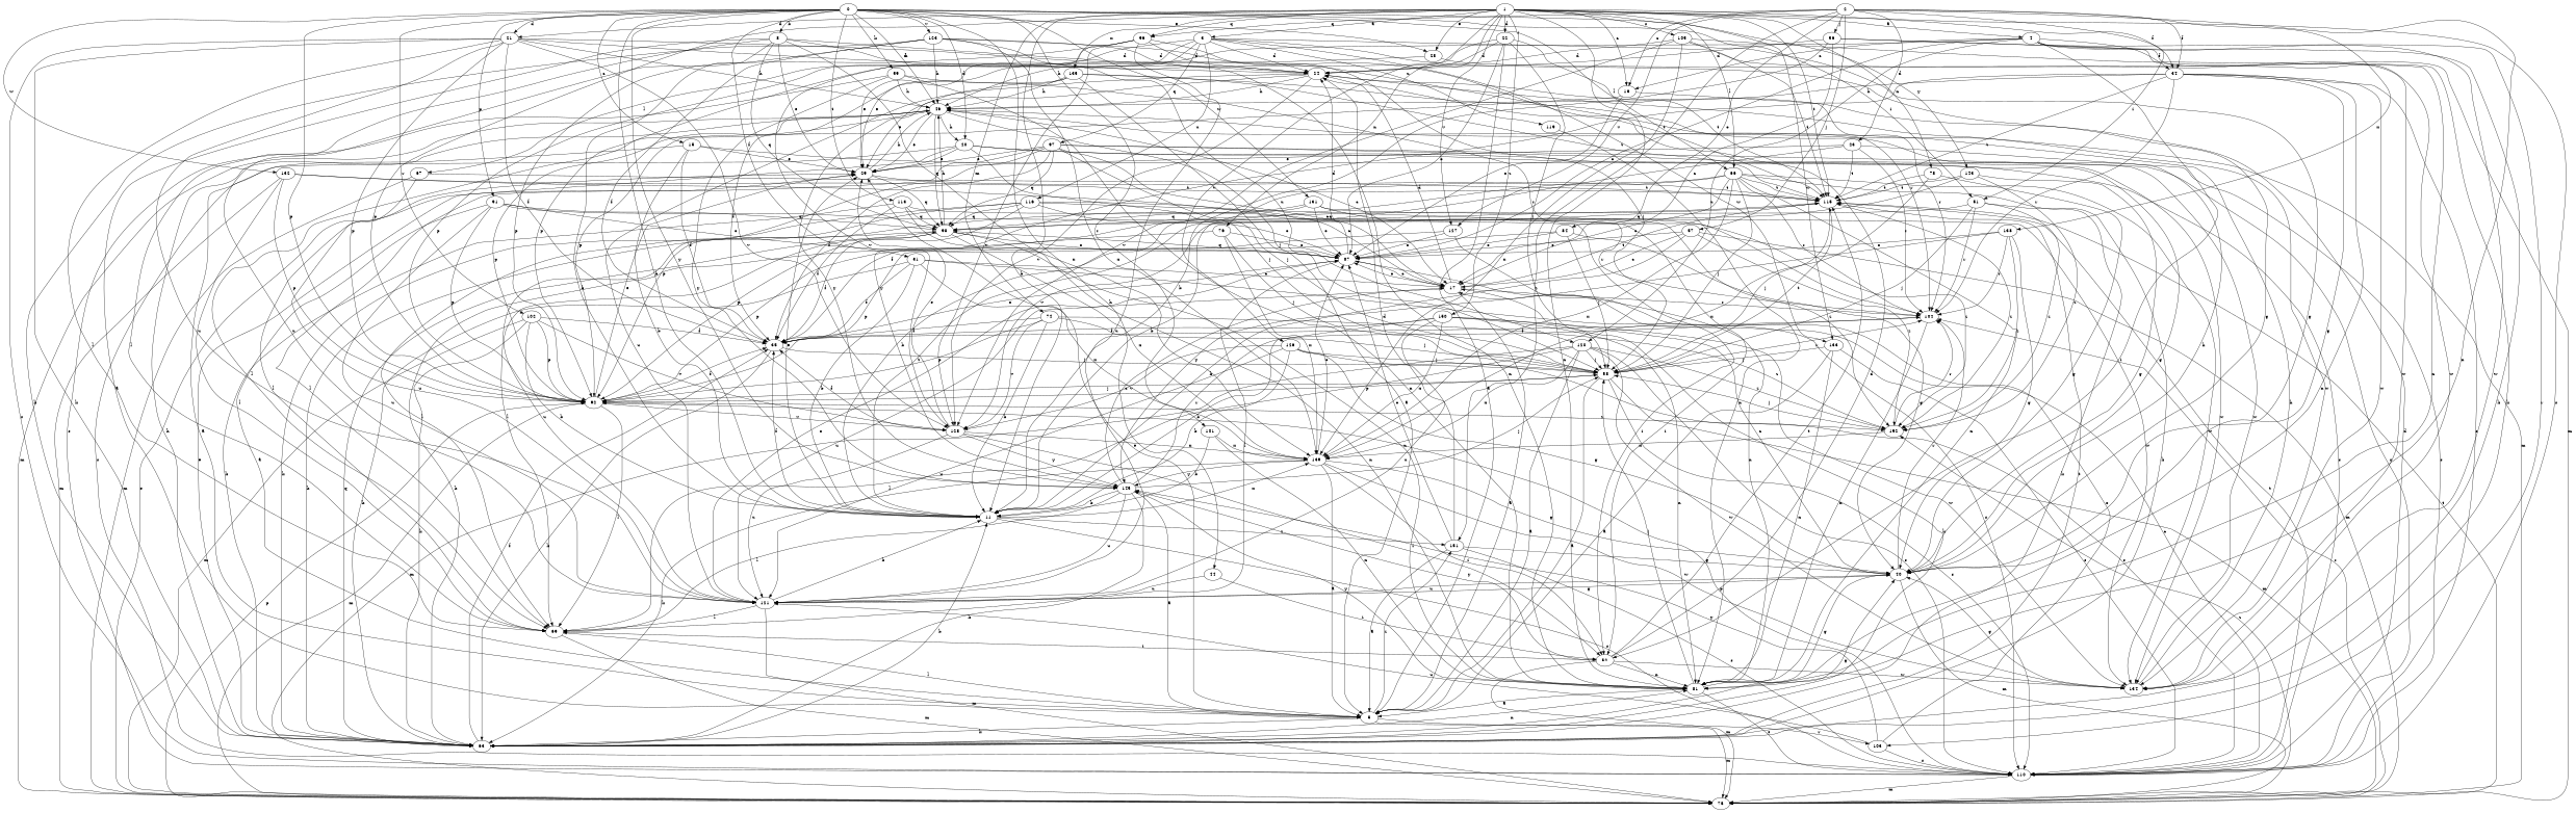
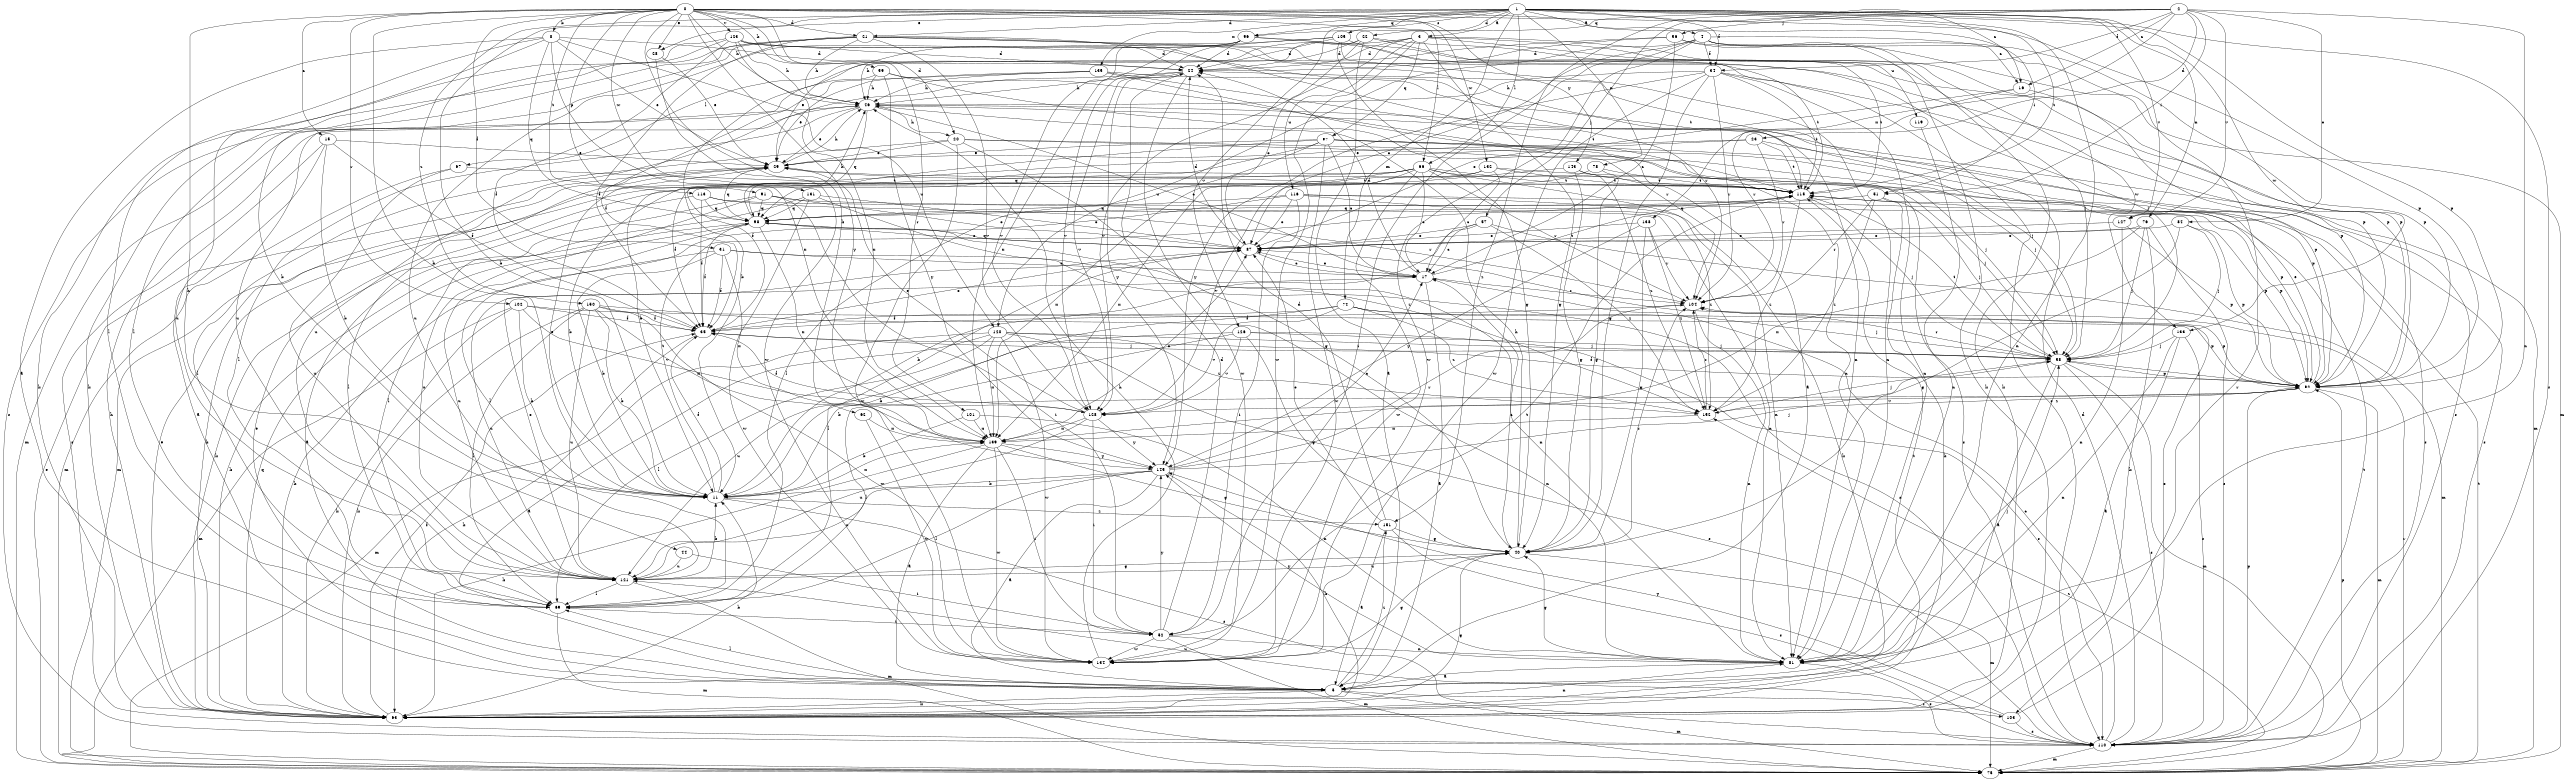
  strict digraph {
    0
    8
    11
    15
    20
    21
    28
    31
    44
    46
    51
    59
+   62
    66
    91
    92
    101
    102
    113
    123
    131
    132
    143
    145
    24
    120
    5
    29
    69
    98
    121
    139
    110
    115
    151
    35
    40
    134
    58
    128
    63
    104
    17
    52
    75
    152
    81
    87
    1
    3
    4
    16
    22
    34
    74
    76
    78
    96
    105
    126
    127
    133
    135
    150
    67
    97
    116
    119
    103
    2
    23
    56
    57
    84
    138
    0 -> 8 [label=b]
    0 -> 11 [label=b]
    0 -> 15 [label=c]
    0 -> 20 [label=d]
    0 -> 21 [label=d]
    0 -> 28 [label=e]
    0 -> 31 [label=f]
    0 -> 44 [label=h]
    0 -> 46 [label=h]
    0 -> 51 [label=i]
    0 -> 59 [label=k]
+   0 -> 62 [label=k]
    0 -> 66 [label=l]
    0 -> 91 [label=p]
    0 -> 92 [label=p]
    0 -> 101 [label=r]
    0 -> 102 [label=r]
    0 -> 113 [label=t]
    0 -> 123 [label=v]
    0 -> 131 [label=w]
    0 -> 132 [label=w]
    0 -> 143 [label=y]
    0 -> 145 [label=y]
    8 -> 24 [label=d]
    8 -> 120 [label=u]
    8 -> 5 [label=a]
    8 -> 29 [label=e]
    8 -> 69 [label=l]
    8 -> 98 [label=q]
    8 -> 121 [label=u]
    8 -> 139 [label=x]
    11 -> 29 [label=e]
    11 -> 139 [label=x]
    11 -> 110 [label=s]
    11 -> 115 [label=t]
    11 -> 151 [label=z]
    11 -> 35 [label=f]
    15 -> 11 [label=b]
    15 -> 5 [label=a]
    15 -> 29 [label=e]
    15 -> 110 [label=s]
    15 -> 35 [label=f]
    20 -> 29 [label=e]
    20 -> 69 [label=l]
    20 -> 110 [label=s]
    20 -> 40 [label=g]
    20 -> 134 [label=w]
    20 -> 58 [label=j]
    21 -> 46 [label=h]
    21 -> 92 [label=p]
    21 -> 24 [label=d]
    21 -> 69 [label=l]
    21 -> 121 [label=u]
    21 -> 110 [label=s]
    21 -> 35 [label=f]
    21 -> 128 [label=v]
    21 -> 63 [label=k]
    21 -> 104 [label=r]
    28 -> 29 [label=e]
    28 -> 134 [label=w]
    31 -> 11 [label=b]
    31 -> 139 [label=x]
    31 -> 110 [label=s]
    31 -> 35 [label=f]
    31 -> 63 [label=k]
    31 -> 17 [label=c]
    44 -> 121 [label=u]
    44 -> 52 [label=i]
    46 -> 20 [label=h]
    46 -> 92 [label=p]
    46 -> 29 [label=e]
    46 -> 69 [label=l]
    46 -> 98 [label=q]
    46 -> 58 [label=j]
    46 -> 17 [label=c]
    46 -> 75 [label=m]
    51 -> 98 [label=q]
    51 -> 58 [label=j]
    51 -> 63 [label=k]
    51 -> 104 [label=r]
    51 -> 152 [label=z]
    59 -> 46 [label=h]
    59 -> 145 [label=y]
    59 -> 110 [label=s]
    59 -> 104 [label=r]
    59 -> 81 [label=n]
+   62 -> 139 [label=x]
+   62 -> 134 [label=w]
    66 -> 11 [label=b]
    66 -> 139 [label=x]
    66 -> 115 [label=t]
    66 -> 35 [label=f]
    66 -> 134 [label=w]
    66 -> 58 [label=j]
    66 -> 63 [label=k]
    66 -> 104 [label=r]
    66 -> 17 [label=c]
    66 -> 81 [label=n]
    91 -> 92 [label=p]
    91 -> 5 [label=a]
    91 -> 98 [label=q]
    91 -> 121 [label=u]
    91 -> 52 [label=i]
    91 -> 87 [label=o]
    92 -> 29 [label=e]
    92 -> 69 [label=l]
    92 -> 35 [label=f]
    92 -> 58 [label=j]
    92 -> 128 [label=v]
    92 -> 75 [label=m]
    92 -> 152 [label=z]
    101 -> 11 [label=b]
    101 -> 139 [label=x]
    101 -> 81 [label=n]
    102 -> 11 [label=b]
    102 -> 92 [label=p]
    102 -> 35 [label=f]
    102 -> 128 [label=v]
    102 -> 63 [label=k]
    102 -> 75 [label=m]
    113 -> 98 [label=q]
    113 -> 35 [label=f]
    113 -> 63 [label=k]
    113 -> 104 [label=r]
    113 -> 81 [label=n]
    123 -> 11 [label=b]
    123 -> 46 [label=h]
    123 -> 24 [label=d]
    123 -> 139 [label=x]
    123 -> 115 [label=t]
    123 -> 35 [label=f]
    123 -> 63 [label=k]
    123 -> 81 [label=n]
    131 -> 69 [label=l]
    131 -> 98 [label=q]
    131 -> 134 [label=w]
    131 -> 152 [label=z]
    131 -> 87 [label=o]
    132 -> 92 [label=p]
    132 -> 69 [label=l]
    132 -> 115 [label=t]
    132 -> 17 [label=c]
    132 -> 75 [label=m]
    143 -> 115 [label=t]
    143 -> 40 [label=g]
    143 -> 128 [label=v]
    143 -> 152 [label=z]
    145 -> 11 [label=b]
    145 -> 5 [label=a]
    145 -> 69 [label=l]
    145 -> 121 [label=u]
    145 -> 58 [label=j]
    145 -> 63 [label=k]
    145 -> 104 [label=r]
    145 -> 17 [label=c]
    24 -> 46 [label=h]
    24 -> 145 [label=y]
    24 -> 121 [label=u]
    24 -> 134 [label=w]
    24 -> 128 [label=v]
    120 -> 5 [label=a]
    120 -> 69 [label=l]
    120 -> 139 [label=x]
    120 -> 110 [label=s]
    120 -> 134 [label=w]
    120 -> 58 [label=j]
    120 -> 75 [label=m]
    120 -> 152 [label=z]
    5 -> 29 [label=e]
    5 -> 69 [label=l]
    5 -> 151 [label=z]
    5 -> 63 [label=k]
    5 -> 75 [label=m]
    5 -> 103 [label=r]
    29 -> 46 [label=h]
    29 -> 98 [label=q]
    29 -> 115 [label=t]
    69 -> 52 [label=i]
    69 -> 75 [label=m]
    98 -> 46 [label=h]
    98 -> 121 [label=u]
    98 -> 139 [label=x]
    98 -> 35 [label=f]
    98 -> 63 [label=k]
    98 -> 81 [label=n]
    98 -> 87 [label=o]
    121 -> 11 [label=b]
    121 -> 69 [label=l]
    121 -> 40 [label=g]
    121 -> 75 [label=m]
    121 -> 87 [label=o]
    139 -> 145 [label=y]
    139 -> 5 [label=a]
    139 -> 40 [label=g]
    139 -> 134 [label=w]
    139 -> 63 [label=k]
    139 -> 52 [label=i]
    139 -> 87 [label=o]
    110 -> 92 [label=p]
    110 -> 24 [label=d]
    110 -> 115 [label=t]
    110 -> 17 [label=c]
    110 -> 75 [label=m]
    115 -> 98 [label=q]
    115 -> 58 [label=j]
    115 -> 152 [label=z]
    151 -> 24 [label=d]
    151 -> 5 [label=a]
    151 -> 110 [label=s]
    151 -> 40 [label=g]
    151 -> 87 [label=o]
    35 -> 58 [label=j]
    35 -> 63 [label=k]
    35 -> 87 [label=o]
    40 -> 46 [label=h]
    40 -> 121 [label=u]
    40 -> 104 [label=r]
    40 -> 17 [label=c]
    40 -> 75 [label=m]
    134 -> 46 [label=h]
    134 -> 40 [label=g]
    58 -> 92 [label=p]
    58 -> 5 [label=a]
    58 -> 110 [label=s]
    58 -> 115 [label=t]
    58 -> 104 [label=r]
    58 -> 75 [label=m]
    128 -> 145 [label=y]
    128 -> 29 [label=e]
    128 -> 121 [label=u]
    128 -> 139 [label=x]
    128 -> 35 [label=f]
    128 -> 52 [label=i]
    63 -> 11 [label=b]
    63 -> 46 [label=h]
    63 -> 29 [label=e]
    63 -> 98 [label=q]
    63 -> 115 [label=t]
    63 -> 35 [label=f]
    63 -> 40 [label=g]
    63 -> 81 [label=n]
    104 -> 35 [label=f]
    104 -> 81 [label=n]
    17 -> 24 [label=d]
    17 -> 5 [label=a]
    17 -> 121 [label=u]
    17 -> 115 [label=t]
    17 -> 104 [label=r]
    17 -> 87 [label=o]
    52 -> 145 [label=y]
    52 -> 24 [label=d]
    52 -> 115 [label=t]
    52 -> 134 [label=w]
    52 -> 75 [label=m]
    52 -> 81 [label=n]
    75 -> 92 [label=p]
    75 -> 29 [label=e]
    75 -> 115 [label=t]
    75 -> 104 [label=r]
    75 -> 152 [label=z]
    152 -> 139 [label=x]
    152 -> 58 [label=j]
    152 -> 104 [label=r]
    81 -> 145 [label=y]
    81 -> 5 [label=a]
    81 -> 110 [label=s]
    81 -> 40 [label=g]
    81 -> 58 [label=j]
    87 -> 24 [label=d]
    87 -> 69 [label=l]
    87 -> 98 [label=q]
    87 -> 17 [label=c]
    1 -> 11 [label=b]
    1 -> 21 [label=d]
    1 -> 28 [label=e]
    1 -> 66 [label=l]
    1 -> 92 [label=p]
    1 -> 110 [label=s]
    1 -> 115 [label=t]
    1 -> 81 [label=n]
    1 -> 3 [label=a]
    1 -> 4 [label=a]
    1 -> 16 [label=c]
    1 -> 22 [label=d]
    1 -> 34 [label=f]
    1 -> 74 [label=m]
    1 -> 76 [label=n]
    1 -> 78 [label=n]
    1 -> 96 [label=q]
    1 -> 105 [label=s]
    1 -> 126 [label=v]
    1 -> 127 [label=v]
    1 -> 133 [label=w]
    1 -> 135 [label=x]
    1 -> 150 [label=z]
    3 -> 92 [label=p]
    3 -> 24 [label=d]
    3 -> 40 [label=g]
    3 -> 134 [label=w]
    3 -> 128 [label=v]
    3 -> 133 [label=w]
    3 -> 67 [label=l]
    3 -> 97 [label=q]
    3 -> 116 [label=u]
    3 -> 119 [label=u]
    4 -> 92 [label=p]
    4 -> 120 [label=u]
    4 -> 134 [label=w]
    4 -> 63 [label=k]
    4 -> 52 [label=i]
    4 -> 87 [label=o]
    4 -> 16 [label=c]
    4 -> 34 [label=f]
    4 -> 103 [label=r]
    16 -> 92 [label=p]
    16 -> 104 [label=r]
    16 -> 87 [label=o]
    22 -> 46 [label=h]
    22 -> 24 [label=d]
    22 -> 5 [label=a]
    22 -> 115 [label=t]
    22 -> 58 [label=j]
    22 -> 87 [label=o]
    34 -> 46 [label=h]
    34 -> 145 [label=y]
    34 -> 110 [label=s]
    34 -> 115 [label=t]
    34 -> 40 [label=g]
    34 -> 134 [label=w]
    34 -> 104 [label=r]
    34 -> 81 [label=n]
    74 -> 11 [label=b]
    74 -> 92 [label=p]
    74 -> 35 [label=f]
    74 -> 58 [label=j]
    74 -> 128 [label=v]
    74 -> 152 [label=z]
    76 -> 139 [label=x]
+   76 -> 110 [label=s]
    76 -> 58 [label=j]
    76 -> 63 [label=k]
    76 -> 87 [label=o]
    78 -> 139 [label=x]
    78 -> 115 [label=t]
    78 -> 40 [label=g]
    96 -> 92 [label=p]
    96 -> 24 [label=d]
    96 -> 29 [label=e]
    96 -> 121 [label=u]
    96 -> 58 [label=j]
    96 -> 128 [label=v]
    105 -> 24 [label=d]
    105 -> 139 [label=x]
    105 -> 115 [label=t]
    105 -> 40 [label=g]
    105 -> 128 [label=v]
    105 -> 81 [label=n]
    126 -> 11 [label=b]
    126 -> 121 [label=u]
    126 -> 110 [label=s]
    126 -> 40 [label=g]
    126 -> 58 [label=j]
    126 -> 128 [label=v]
    127 -> 92 [label=p]
    127 -> 81 [label=n]
    127 -> 87 [label=o]
    133 -> 5 [label=a]
    133 -> 110 [label=s]
    133 -> 58 [label=j]
    133 -> 81 [label=n]
    135 -> 46 [label=h]
    135 -> 5 [label=a]
    135 -> 29 [label=e]
    135 -> 115 [label=t]
    135 -> 35 [label=f]
    135 -> 75 [label=m]
    150 -> 11 [label=b]
+   150 -> 69 [label=l]
    150 -> 121 [label=u]
    150 -> 139 [label=x]
    150 -> 35 [label=f]
    150 -> 134 [label=w]
    150 -> 63 [label=k]
    150 -> 81 [label=n]
    67 -> 121 [label=u]
    67 -> 115 [label=t]
    67 -> 75 [label=m]
    97 -> 92 [label=p]
    97 -> 29 [label=e]
    97 -> 69 [label=l]
    97 -> 98 [label=q]
    97 -> 110 [label=s]
    97 -> 35 [label=f]
    97 -> 134 [label=w]
    97 -> 58 [label=j]
    97 -> 17 [label=c]
    116 -> 92 [label=p]
    116 -> 69 [label=l]
    116 -> 98 [label=q]
    116 -> 63 [label=k]
    116 -> 52 [label=i]
    116 -> 152 [label=z]
    116 -> 87 [label=o]
    119 -> 81 [label=n]
    103 -> 145 [label=y]
    103 -> 121 [label=u]
    103 -> 110 [label=s]
    103 -> 87 [label=o]
    2 -> 51 [label=i]
    2 -> 151 [label=z]
    2 -> 81 [label=n]
    2 -> 16 [label=c]
    2 -> 34 [label=f]
    2 -> 96 [label=q]
    2 -> 127 [label=v]
    2 -> 23 [label=d]
    2 -> 56 [label=j]
    2 -> 57 [label=j]
    2 -> 84 [label=o]
    2 -> 138 [label=x]
    23 -> 11 [label=b]
    23 -> 29 [label=e]
    23 -> 110 [label=s]
    23 -> 115 [label=t]
    23 -> 104 [label=r]
    56 -> 11 [label=b]
    56 -> 24 [label=d]
    56 -> 63 [label=k]
    56 -> 17 [label=c]
    56 -> 75 [label=m]
    57 -> 11 [label=b]
    57 -> 17 [label=c]
    57 -> 75 [label=m]
    57 -> 152 [label=z]
    57 -> 87 [label=o]
    84 -> 92 [label=p]
    84 -> 40 [label=g]
    84 -> 58 [label=j]
    84 -> 87 [label=o]
    138 -> 145 [label=y]
    138 -> 40 [label=g]
    138 -> 104 [label=r]
    138 -> 152 [label=z]
    138 -> 87 [label=o]
  }
